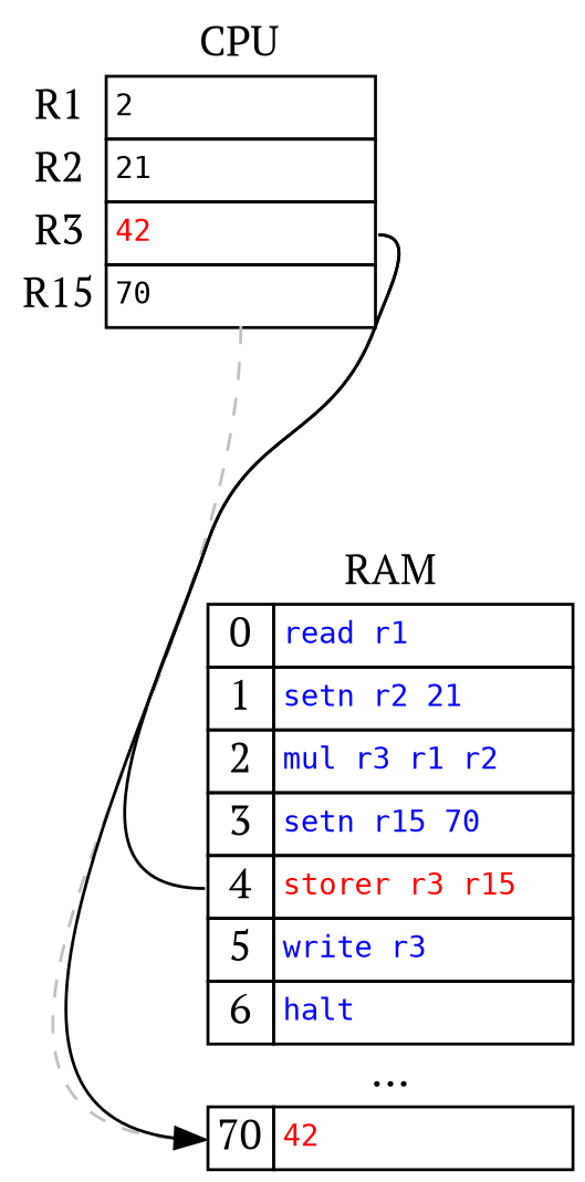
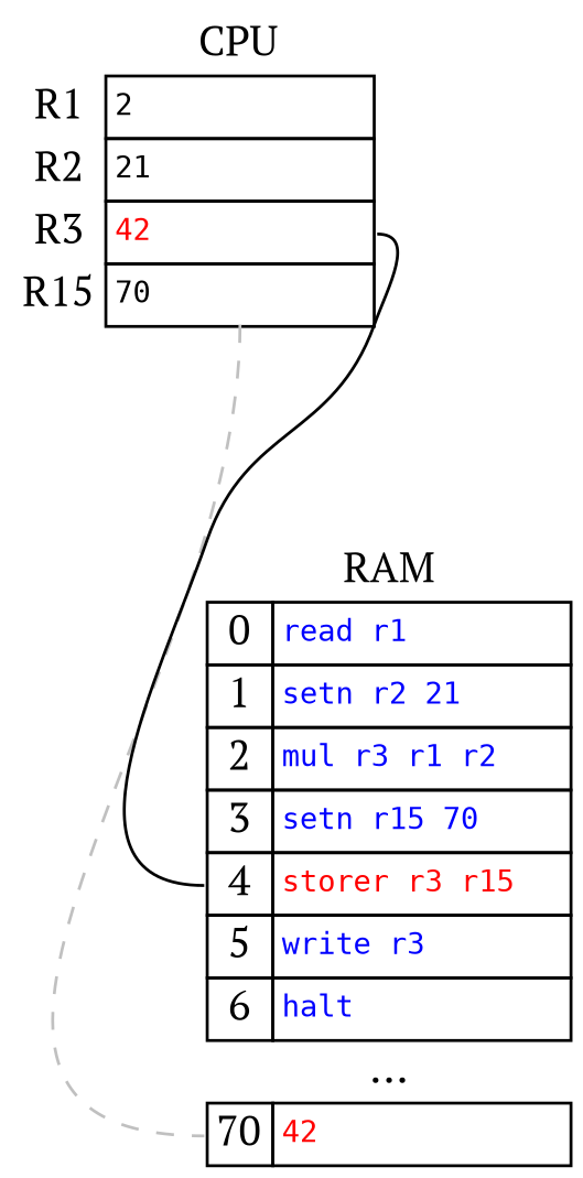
  digraph {
    nodesep=0.5
    rankdir=TB
    ranksep=1
    fontname="PT Serif"
    node [shape=plain fontname="PT Serif"]
    edge [arrowhead=none headport=r70 fontname="PT Serif"]
    n1 [label=<     <table border="0" cellborder="1" cellspacing="0">         <tr>             <td color="none"></td>             <td color="none">CPU</td>         </tr>         <tr>             <td color="none">R1</td>             <td port="r1" align="left" width="90%"><font point-size="10" face="monospace">2</font></td>         </tr>         <tr>             <td color="none">R2</td>             <td port="r2" align="left"><font point-size="10" face="monospace">21</font></td>         </tr>         <tr>             <td color="none">R3</td>             <td port="r3" align="left"><font point-size="10" face="monospace" color="red">42</font></td>         </tr>         <tr>             <td color="none">R15</td>             <td port="r15" align="left"><font point-size="10" face="monospace">70</font></td>         </tr>     </table>>]
    n2 [label=<     <table align="right" border="0" cellborder="1" cellspacing="0">         <tr>             <td color="none" colspan="2">RAM</td>         </tr>         <tr>             <td port="r0" width="20%">0</td>             <td align="left" width="100%"><font point-size="10" face="monospace" color="blue">read r1</font></td>         </tr>         <tr>             <td port="r1" width="20%">1</td>             <td align="left" width="100%"><font point-size="10" face="monospace" color="blue">setn r2 21</font></td>         </tr>         <tr>             <td port="r2">2</td>             <td align="left"><font point-size="10" face="monospace" color="blue">mul r3 r1 r2</font></td>         </tr>         <tr>             <td port="r3">3</td>             <td align="left"><font point-size="10" face="monospace" color="blue">setn r15 70</font></td>         </tr>         <tr>             <td port="r4">4</td>             <td align="left"><font point-size="10" face="monospace" color="red">storer r3 r15</font></td>         </tr>         <tr>             <td>5</td>             <td align="left"><font point-size="10" face="monospace" color="blue">write r3</font></td>         </tr>         <tr>             <td>6</td>             <td align="left"><font point-size="10" face="monospace" color="blue">halt</font></td>         </tr>         <tr>             <td color="none" colspan="2">...</td>         </tr>         <tr>             <td port="r70">70</td>             <td align="left"><font point-size="10" face="monospace" color="red">42</font></td>         </tr>     </table>>]
    n1 -> n2 [color=grey style=dashed tailport=r15]
-   n1 -> n2 [tailport=r3 arrowhead=""]
    n2 -> n1 [color=black headport=r3 tailport=r4]
  }
